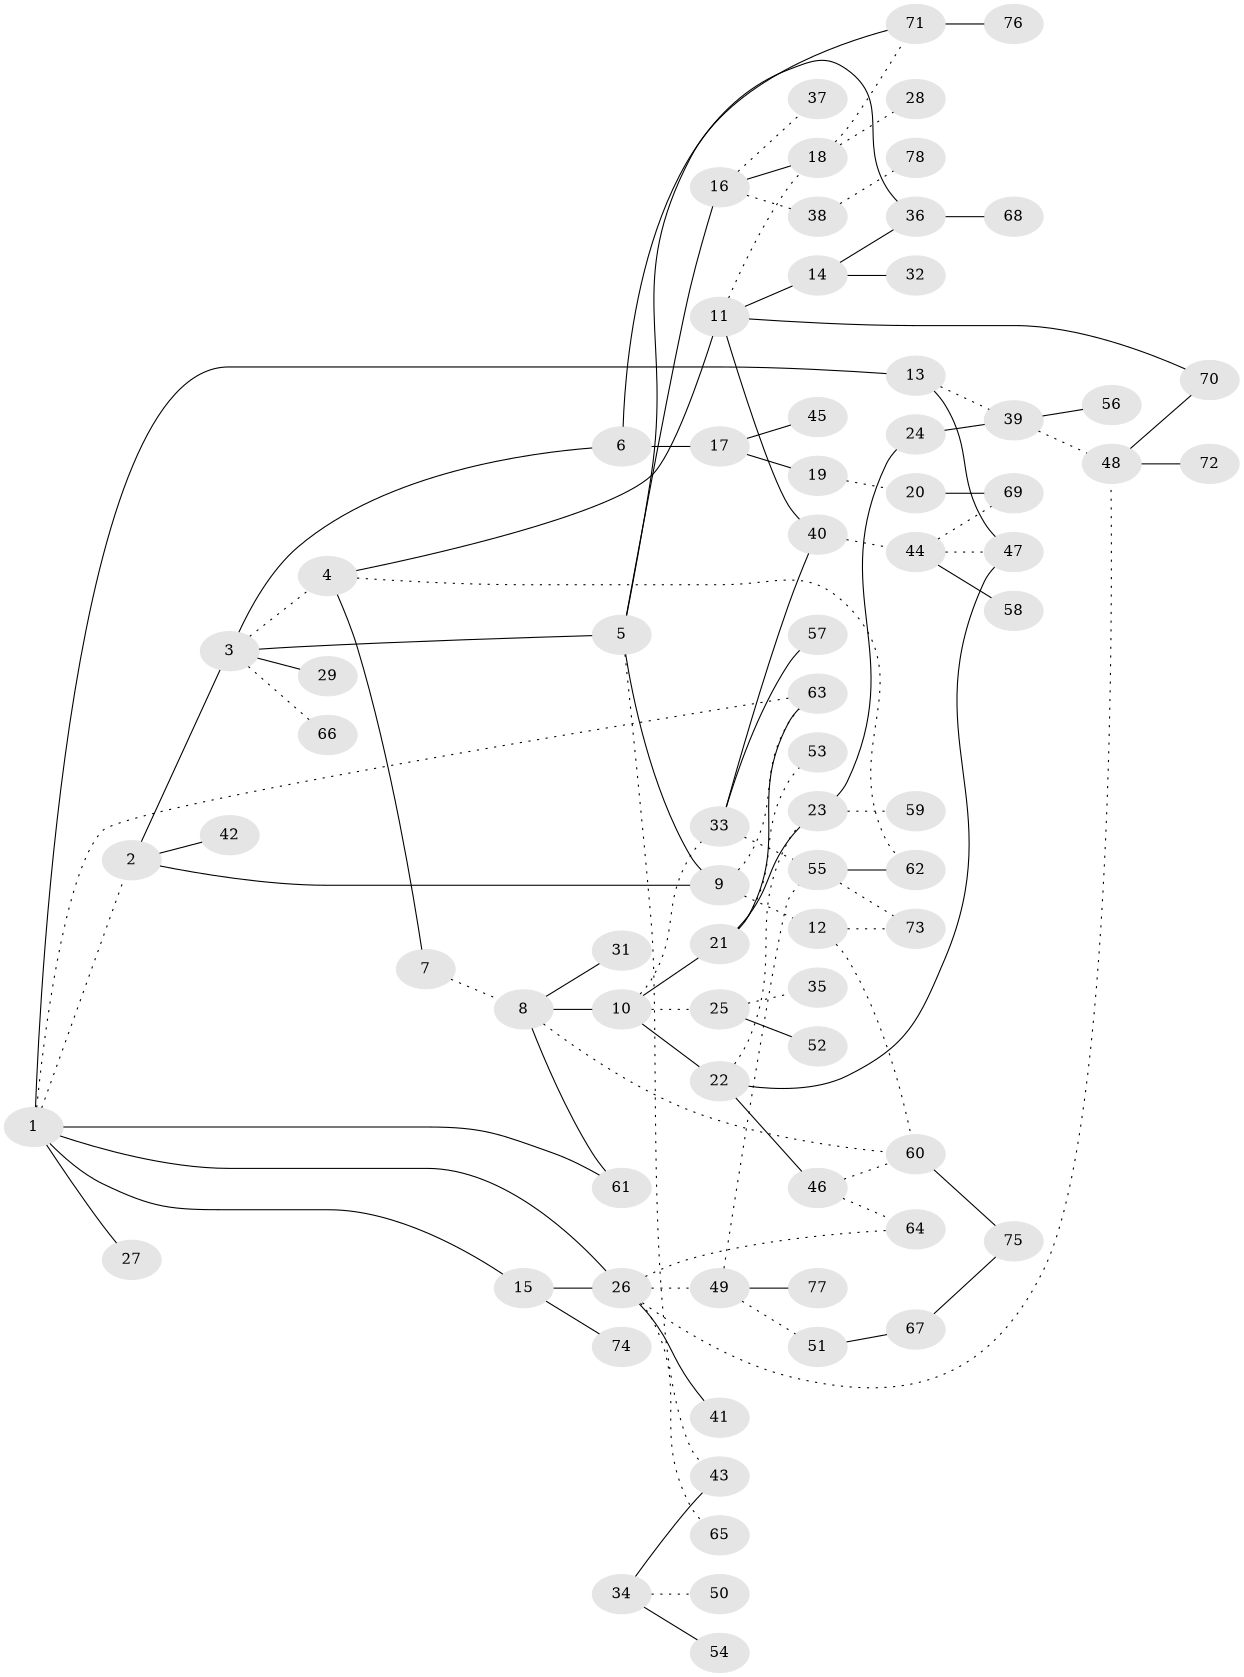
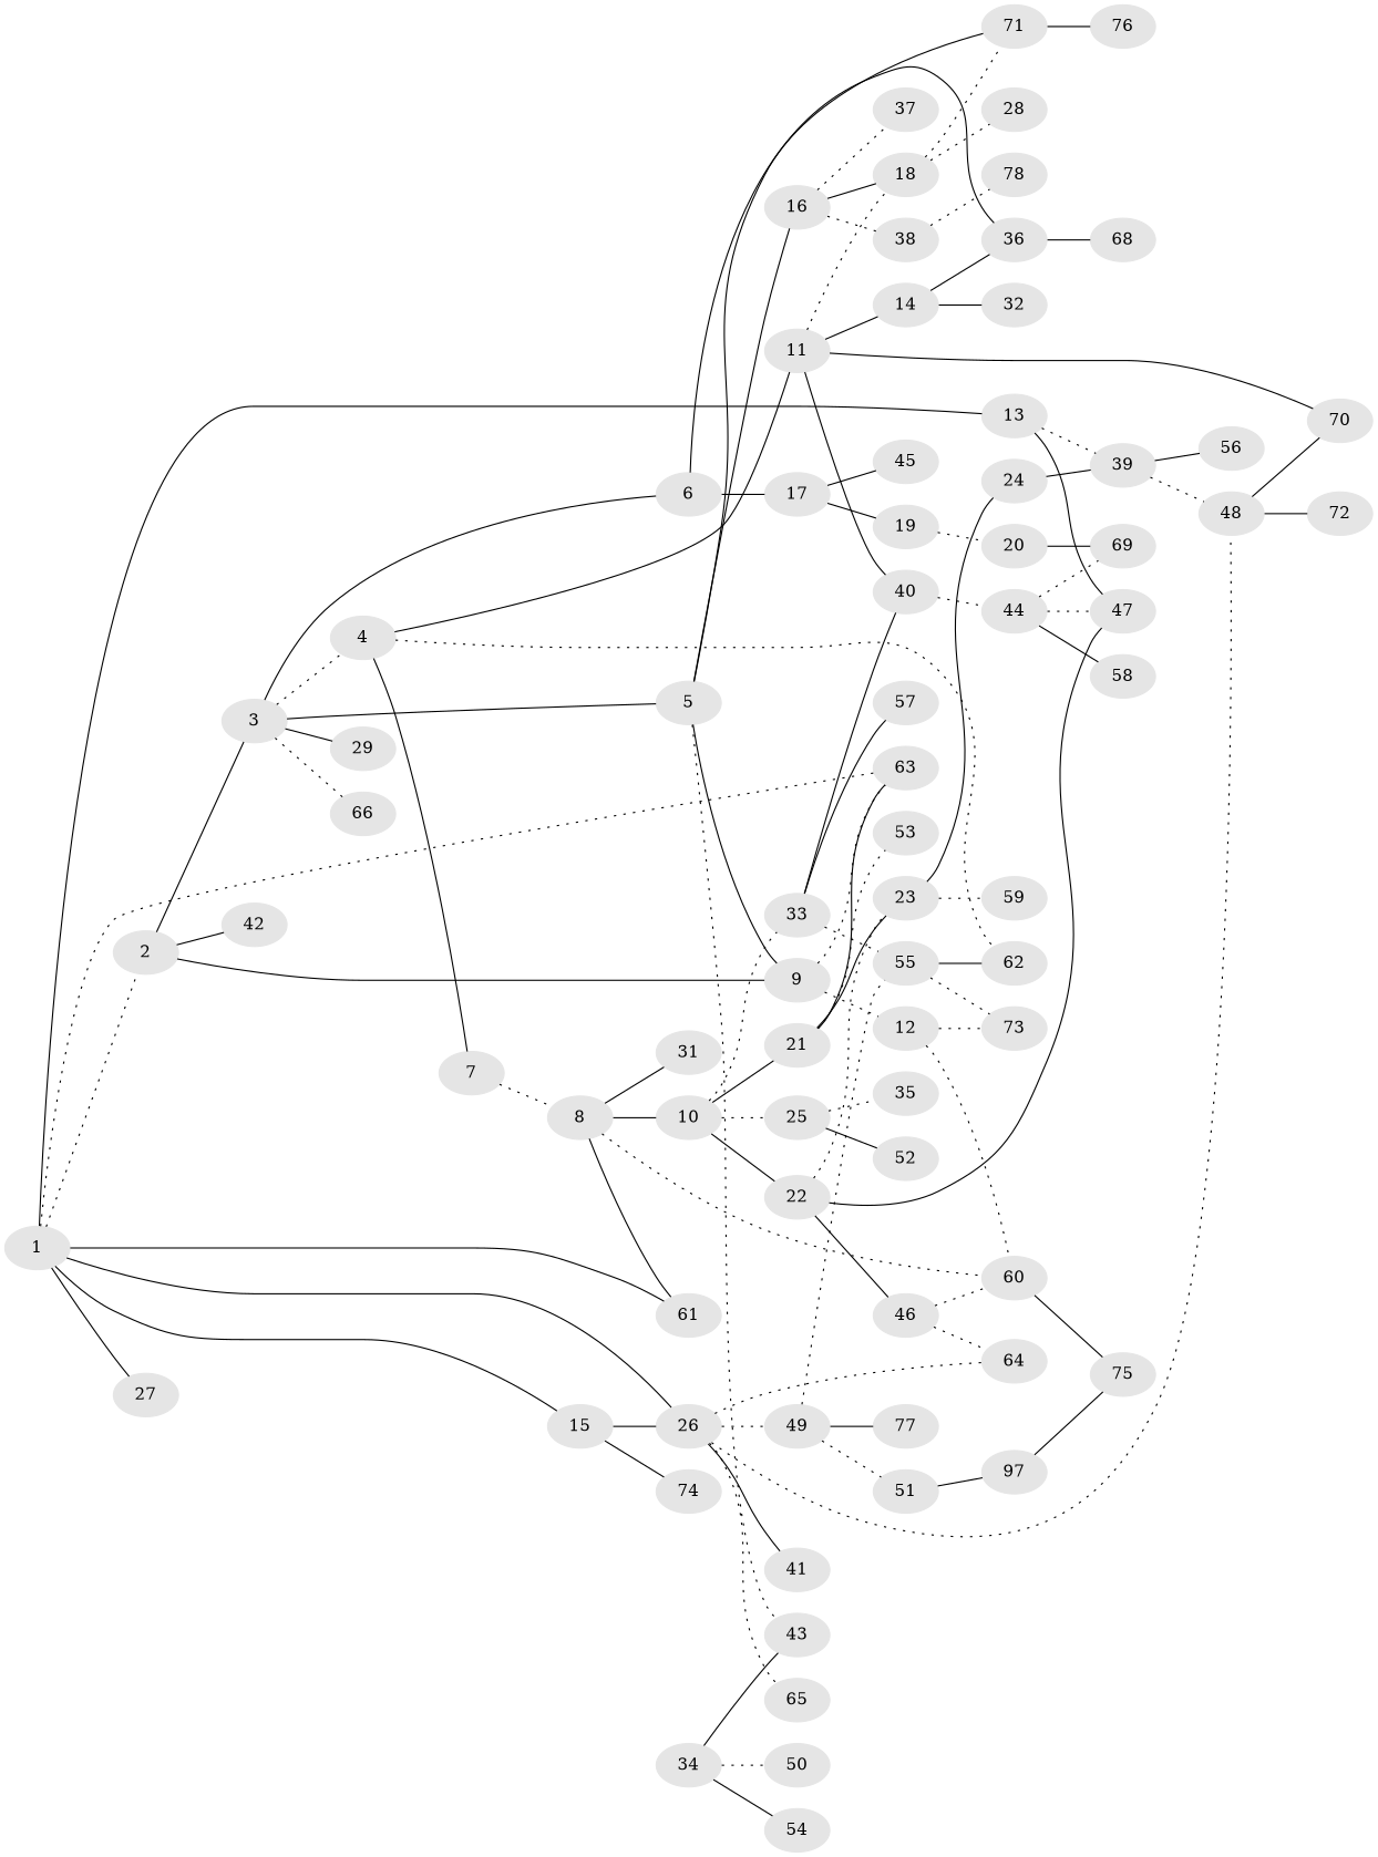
  graph {
    rankdir=LR
    node [color=gray90 style=filled]
    edge [style=solid]
    1
    2
    13
    15
    26
    27
    61
    63
    3
    9
    42
    39
    47
    74
    41
    48
    49
    64
    65
    4
    5
    6
    29
    66
    12
    7
    11
    62
    16
    43
    71
    17
    36
    8
    14
    18
    40
    70
    37
    38
    76
    19
    45
    68
    10
    31
    60
    21
    22
    25
    33
    75
    73
    23
    53
    46
    35
    52
    55
    57
    32
    28
    44
    56
    78
    20
    69
    24
    59
    72
    51
    77
    34
    50
    54
    58
-   67
+   67 [label=97]
    1 -- 2 [style=dotted]
    1 -- 13
    1 -- 15
    1 -- 26
    1 -- 27
    1 -- 61
    1 -- 63 [style=dotted]
    2 -- 3
    2 -- 9
    2 -- 42
    13 -- 39 [style=dotted]
    13 -- 47
    15 -- 26
    15 -- 74
    26 -- 41
    26 -- 48 [style=dotted]
    26 -- 49 [style=dotted]
    26 -- 64 [style=dotted]
    26 -- 65 [style=dotted]
    3 -- 4 [style=dotted]
    3 -- 5
    3 -- 6
    3 -- 29
    3 -- 66 [style=dotted]
    9 -- 63 [style=dotted]
    9 -- 12 [style=dotted]
    39 -- 48 [style=dotted]
    39 -- 56
    48 -- 70
    48 -- 72
    49 -- 55 [style=dotted]
    49 -- 51 [style=dotted]
    49 -- 77
    4 -- 7
    4 -- 11
    4 -- 62 [style=dotted]
    5 -- 9
    5 -- 16
    5 -- 43 [style=dotted]
    5 -- 71
    6 -- 17
    6 -- 36
    12 -- 60 [style=dotted]
    12 -- 73 [style=dotted]
    7 -- 8 [style=dotted]
    11 -- 14
    11 -- 18 [style=dotted]
    11 -- 40
    11 -- 70
    16 -- 18
    16 -- 37 [style=dotted]
    16 -- 38 [style=dotted]
    71 -- 76
    17 -- 19
    17 -- 45
    36 -- 68
    8 -- 61
    8 -- 10
    8 -- 31
    8 -- 60 [style=dotted]
    14 -- 36
    14 -- 32
    18 -- 71 [style=dotted]
    18 -- 28 [style=dotted]
    40 -- 44 [style=dotted]
    38 -- 78 [style=dotted]
    19 -- 20 [style=dotted]
    10 -- 21
    10 -- 22
    10 -- 25 [style=dotted]
    10 -- 33 [style=dotted]
    60 -- 75
    21 -- 63
    21 -- 23
    21 -- 53 [style=dotted]
    22 -- 47
    22 -- 23 [style=dotted]
    22 -- 46
    25 -- 35 [style=dotted]
    25 -- 52
    33 -- 40
    33 -- 55 [style=dotted]
    33 -- 57
    23 -- 24
    23 -- 59 [style=dotted]
    46 -- 64 [style=dotted]
    46 -- 60 [style=dotted]
    55 -- 62
    55 -- 73 [style=dotted]
    44 -- 47 [style=dotted]
    44 -- 69 [style=dotted]
    44 -- 58
    20 -- 69
    24 -- 39
    51 -- 67
    34 -- 43
    34 -- 50 [style=dotted]
    34 -- 54
    67 -- 75
  }
